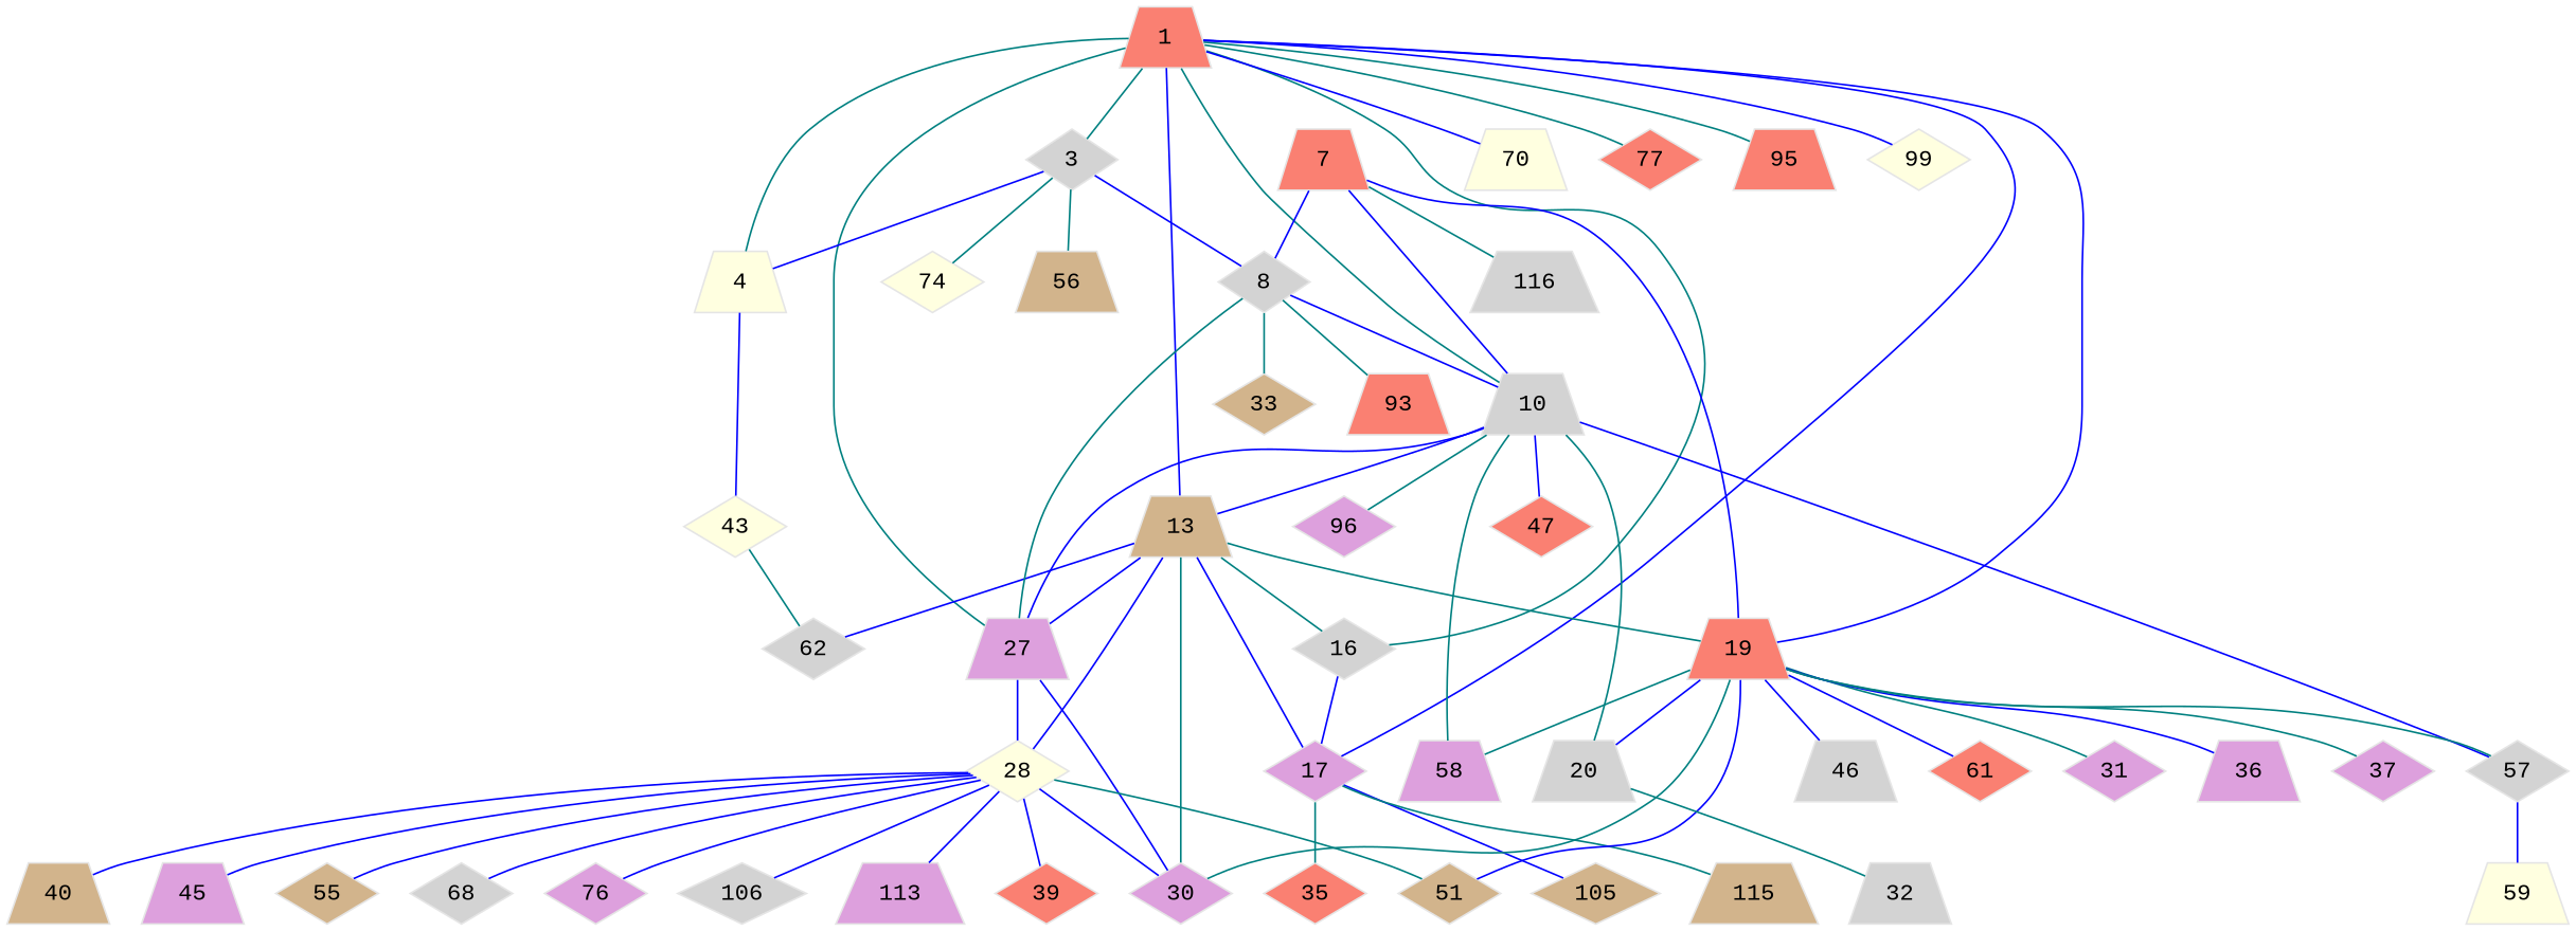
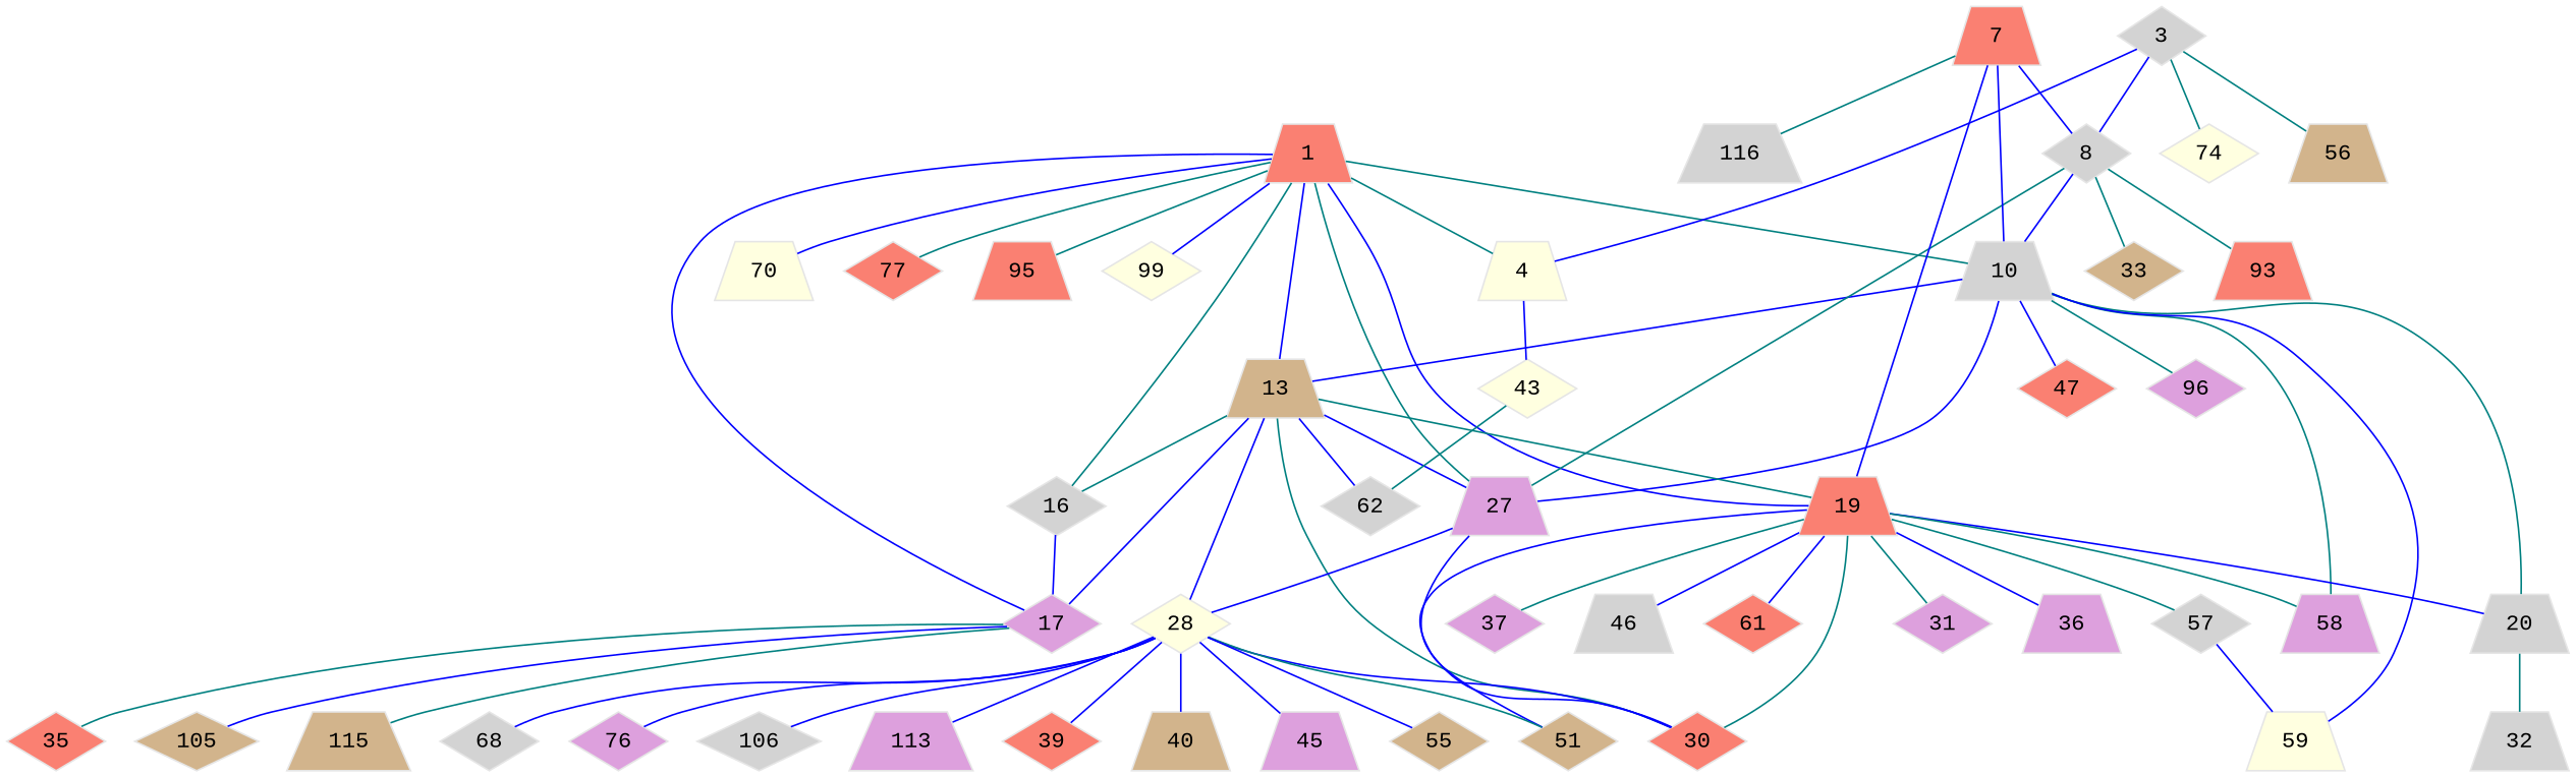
  graph {
    fontname="Liberation Mono"
    node [color=gray90 fillcolor=lightgrey fontname="Liberation Mono" shape=diamond style=filled]
    edge [color=blue fontname="Liberation Mono"]
    1 [fillcolor=salmon shape=trapezium super="+44+5+2+114+15"]
    3
    4 [fillcolor=lightyellow shape=trapezium super="+98+119"]
    10 [shape=trapezium super="+11+87+104+53"]
    13 [fillcolor=tan shape=trapezium super="+34+88+91+14"]
    16
    17 [fillcolor=plum super="+66+18+82"]
    19 [fillcolor=salmon shape=trapezium super="+109+21"]
    27 [fillcolor=plum shape=trapezium super="+64+90+100+69"]
    70 [fillcolor=lightyellow shape=trapezium]
    77 [fillcolor=salmon]
    95 [fillcolor=salmon shape=trapezium]
    99 [fillcolor=lightyellow]
    8 [super="+50"]
    56 [fillcolor=tan shape=trapezium]
    74 [fillcolor=lightyellow super="+85"]
    43 [fillcolor=lightyellow super="+67"]
    20 [shape=trapezium super="+38+122"]
    47 [fillcolor=salmon]
    57
    58 [fillcolor=plum shape=trapezium]
    96 [fillcolor=plum]
    28 [fillcolor=lightyellow super="+29+112+94+71"]
-   30 [fillcolor=plum super="+49+102+111+79"]
+   30 [fillcolor=salmon super="+49+102+111+79"]
    62
    35 [fillcolor=salmon]
    105 [fillcolor=tan]
    115 [fillcolor=tan shape=trapezium]
    31 [fillcolor=plum super="+78"]
    36 [fillcolor=plum shape=trapezium super="+41"]
    37 [fillcolor=plum]
    46 [shape=trapezium]
    51 [fillcolor=tan super="+108"]
    61 [fillcolor=salmon]
    33 [fillcolor=tan]
    93 [fillcolor=salmon shape=trapezium]
    7 [fillcolor=salmon shape=trapezium super="+42+81+84+9+75+60+12"]
    116 [shape=trapezium]
    32 [shape=trapezium]
    59 [fillcolor=lightyellow shape=trapezium super="+86"]
    39 [fillcolor=salmon]
    40 [fillcolor=tan shape=trapezium]
    45 [fillcolor=plum shape=trapezium]
    55 [fillcolor=tan]
    68
    76 [fillcolor=plum]
    106
    113 [fillcolor=plum shape=trapezium]
-   1 -- 3 [color=teal weight=4]
    1 -- 4 [color=teal weight=4]
    1 -- 10 [color=teal]
    1 -- 13 [weight=3]
    1 -- 16 [color=teal]
    1 -- 17 [weight=2]
    1 -- 19 [weight=2]
    1 -- 27 [color=teal]
    1 -- 70
    1 -- 77 [color=teal]
    1 -- 95 [color=teal]
    1 -- 99
    3 -- 4
    3 -- 8
    3 -- 56 [color=teal]
    3 -- 74 [color=teal]
    4 -- 43
    10 -- 13
    10 -- 27
    10 -- 20 [color=teal]
    10 -- 47
-   10 -- 57
+   10 -- 59
    10 -- 58 [color=teal]
    10 -- 96 [color=teal]
    13 -- 16 [color=teal weight=2]
    13 -- 17 [weight=4]
    13 -- 19 [color=teal]
    13 -- 27 [weight=2]
    13 -- 28 [weight=4]
    13 -- 30 [color=teal weight=2]
    13 -- 62
    16 -- 17 [weight=2]
    17 -- 35 [color=teal]
    17 -- 105
    17 -- 115 [color=teal]
    19 -- 20 [weight=5]
    19 -- 57 [color=teal]
    19 -- 58 [color=teal]
    19 -- 30 [color=teal]
    19 -- 31 [color=teal]
    19 -- 36
    19 -- 37 [color=teal]
    19 -- 46
    19 -- 51
    19 -- 61
    27 -- 28 [weight=2]
    27 -- 30
    8 -- 10 [weight=2]
    8 -- 27 [color=teal]
    8 -- 33 [color=teal]
    8 -- 93 [color=teal]
    43 -- 62 [color=teal]
    20 -- 32 [color=teal]
    57 -- 59
    28 -- 30 [weight=2]
    28 -- 51 [color=teal]
    28 -- 39
    28 -- 40
    28 -- 45
    28 -- 55
    28 -- 68
    28 -- 76
    28 -- 106
    28 -- 113
    7 -- 10 [weight=6]
    7 -- 19 [weight=3]
    7 -- 8 [weight=3]
    7 -- 116 [color=teal]
  }
